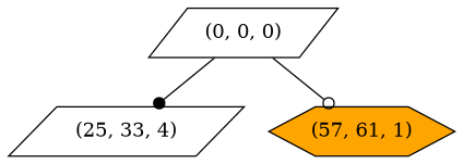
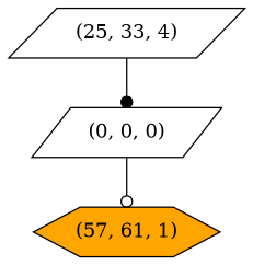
  digraph {
    fontname="DejaVu Serif"
    node [fillcolor=white fontname="DejaVu Serif" shape=parallelogram style=filled]
    edge [fontname="DejaVu Serif" style=solid]
    "(0, 0, 0)"
    "(25, 33, 4)"
    n3 [fillcolor=orange label="(57, 61, 1)" shape=hexagon]
-   "(0, 0, 0)" -> "(25, 33, 4)" [arrowhead=dot]
+   "(25, 33, 4)" -> "(0, 0, 0)" [arrowhead=dot]
    "(0, 0, 0)" -> n3 [arrowhead=odot]
  }
